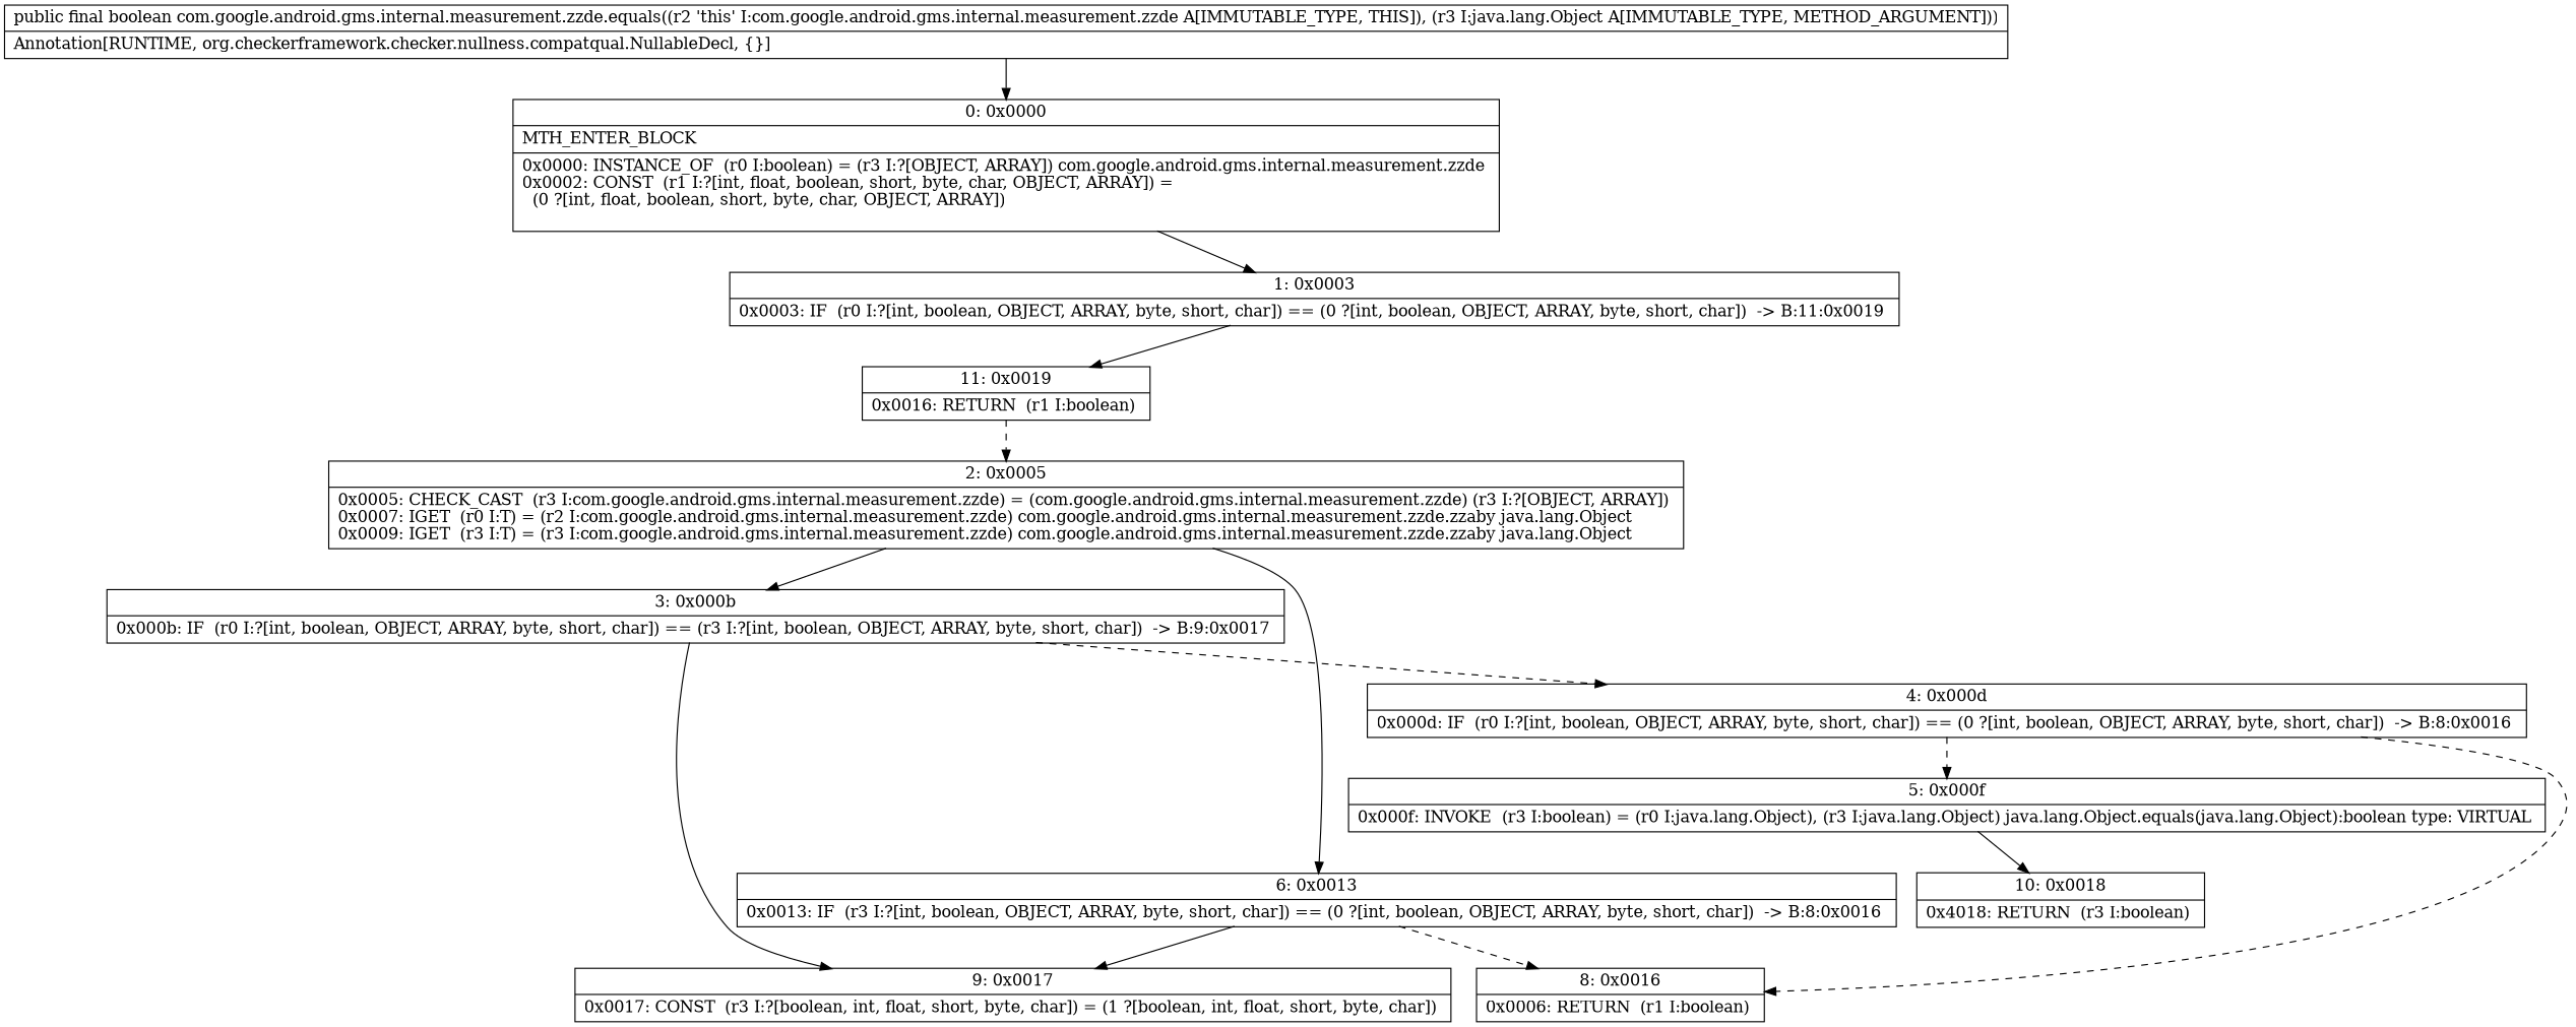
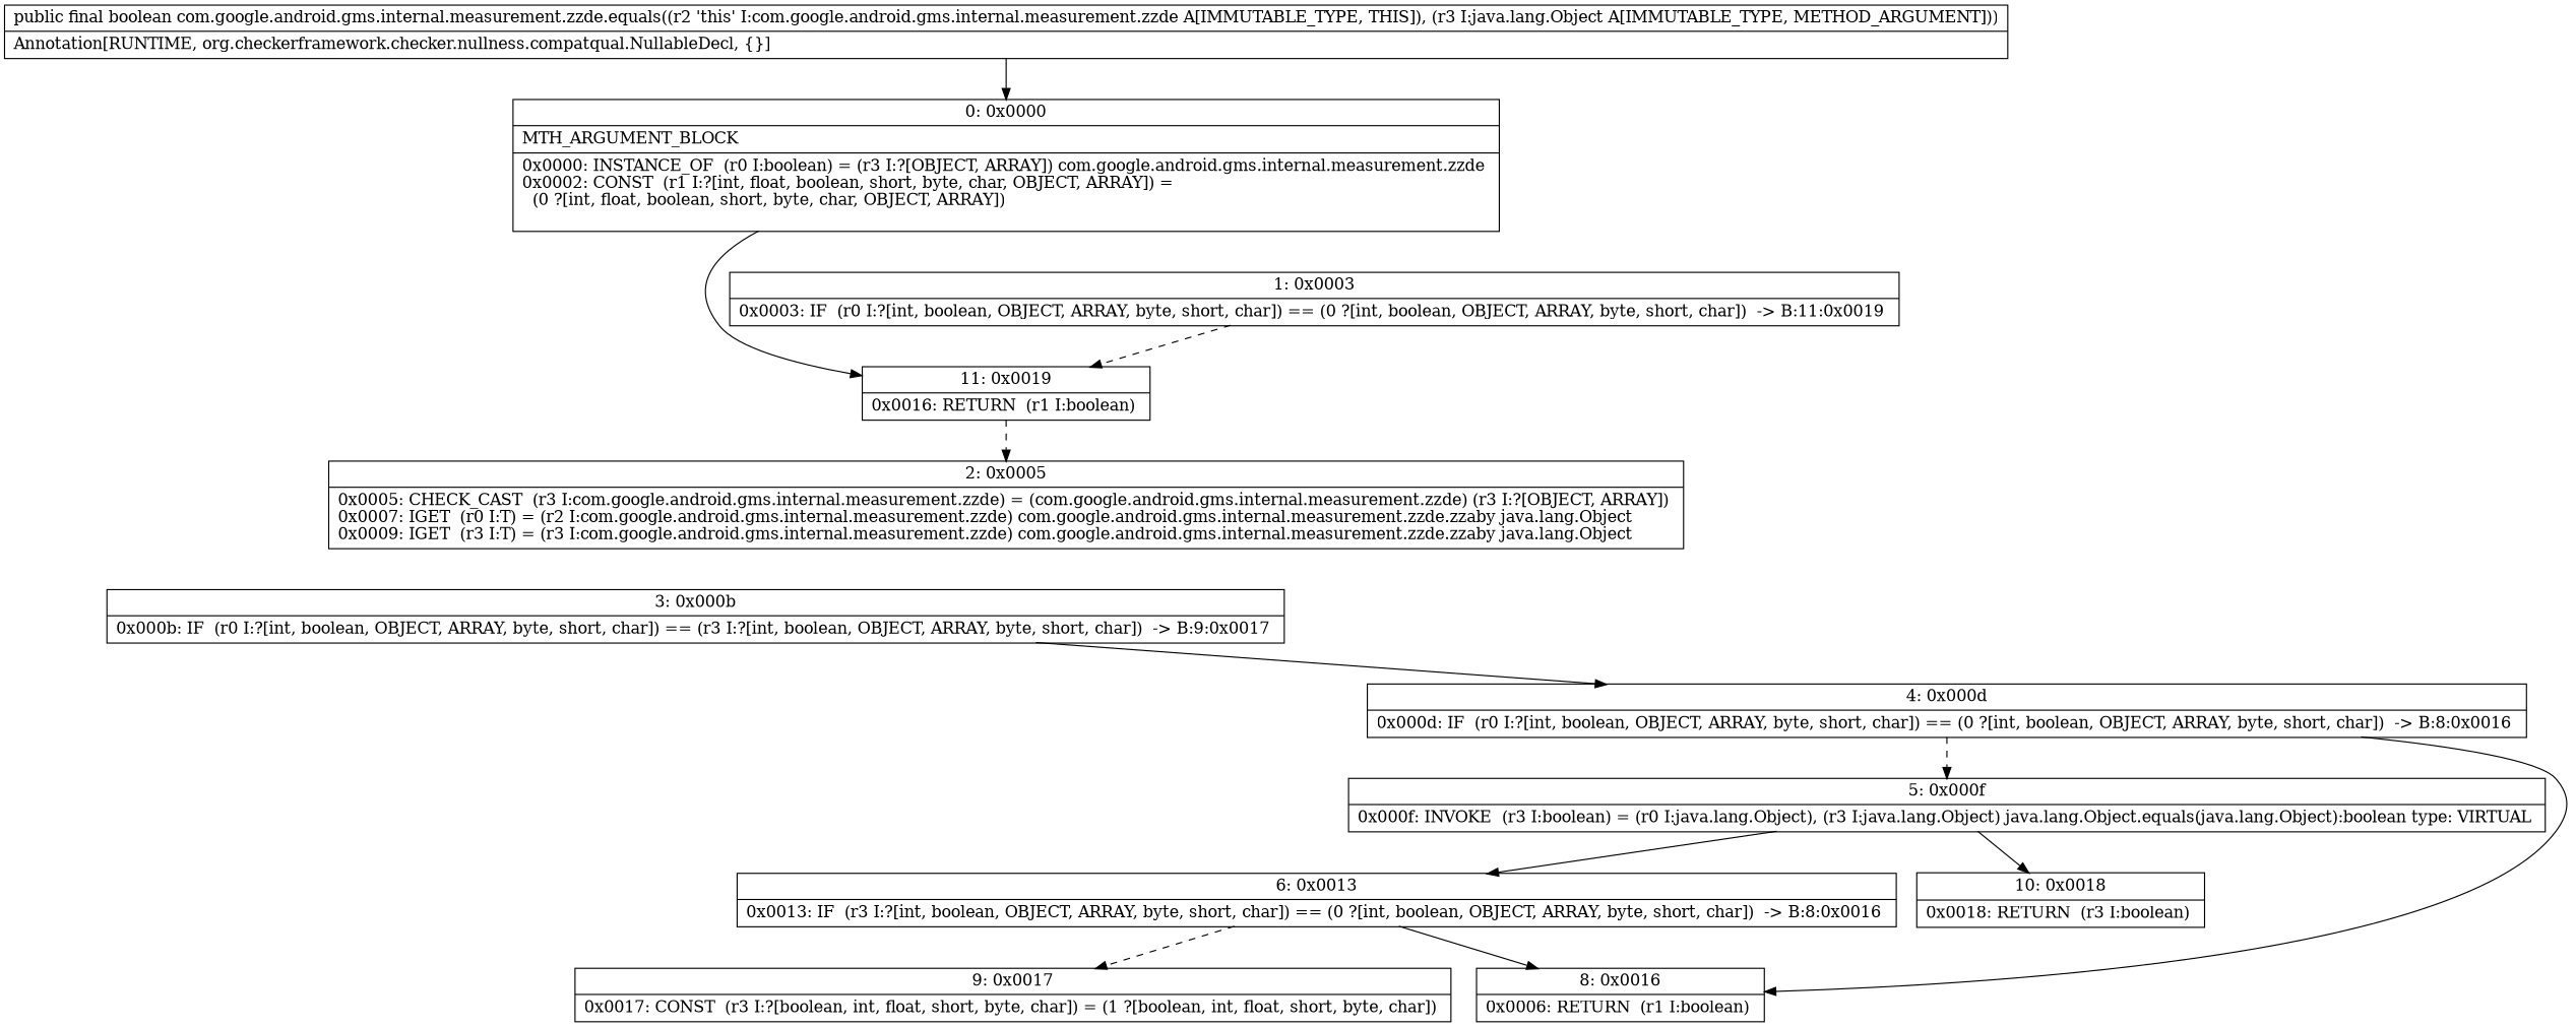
  digraph {
    node [shape=record]
-   n1 [label="{0\:\ 0x0000|MTH_ENTER_BLOCK\l|0x0000: INSTANCE_OF  (r0 I:boolean) = (r3 I:?[OBJECT, ARRAY]) com.google.android.gms.internal.measurement.zzde \l0x0002: CONST  (r1 I:?[int, float, boolean, short, byte, char, OBJECT, ARRAY]) = \l  (0 ?[int, float, boolean, short, byte, char, OBJECT, ARRAY])\l \l}"]
+   n1 [label="{0\:\ 0x0000|MTH_ARGUMENT_BLOCK\l|0x0000: INSTANCE_OF  (r0 I:boolean) = (r3 I:?[OBJECT, ARRAY]) com.google.android.gms.internal.measurement.zzde \l0x0002: CONST  (r1 I:?[int, float, boolean, short, byte, char, OBJECT, ARRAY]) = \l  (0 ?[int, float, boolean, short, byte, char, OBJECT, ARRAY])\l \l}"]
    n2 [label="{1\:\ 0x0003|0x0003: IF  (r0 I:?[int, boolean, OBJECT, ARRAY, byte, short, char]) == (0 ?[int, boolean, OBJECT, ARRAY, byte, short, char])  \-\> B:11:0x0019 \l}"]
    n3 [label="{11\:\ 0x0019|0x0016: RETURN  (r1 I:boolean) \l}"]
    n4 [label="{2\:\ 0x0005|0x0005: CHECK_CAST  (r3 I:com.google.android.gms.internal.measurement.zzde) = (com.google.android.gms.internal.measurement.zzde) (r3 I:?[OBJECT, ARRAY]) \l0x0007: IGET  (r0 I:T) = (r2 I:com.google.android.gms.internal.measurement.zzde) com.google.android.gms.internal.measurement.zzde.zzaby java.lang.Object \l0x0009: IGET  (r3 I:T) = (r3 I:com.google.android.gms.internal.measurement.zzde) com.google.android.gms.internal.measurement.zzde.zzaby java.lang.Object \l}"]
    n5 [label="{3\:\ 0x000b|0x000b: IF  (r0 I:?[int, boolean, OBJECT, ARRAY, byte, short, char]) == (r3 I:?[int, boolean, OBJECT, ARRAY, byte, short, char])  \-\> B:9:0x0017 \l}"]
    n6 [label="{4\:\ 0x000d|0x000d: IF  (r0 I:?[int, boolean, OBJECT, ARRAY, byte, short, char]) == (0 ?[int, boolean, OBJECT, ARRAY, byte, short, char])  \-\> B:8:0x0016 \l}"]
    n7 [label="{9\:\ 0x0017|0x0017: CONST  (r3 I:?[boolean, int, float, short, byte, char]) = (1 ?[boolean, int, float, short, byte, char]) \l}"]
    n8 [label="{5\:\ 0x000f|0x000f: INVOKE  (r3 I:boolean) = (r0 I:java.lang.Object), (r3 I:java.lang.Object) java.lang.Object.equals(java.lang.Object):boolean type: VIRTUAL \l}"]
    n9 [label="{8\:\ 0x0016|0x0006: RETURN  (r1 I:boolean) \l}"]
    n10 [label="{6\:\ 0x0013|0x0013: IF  (r3 I:?[int, boolean, OBJECT, ARRAY, byte, short, char]) == (0 ?[int, boolean, OBJECT, ARRAY, byte, short, char])  \-\> B:8:0x0016 \l}"]
-   n11 [label="{10\:\ 0x0018|0x4018: RETURN  (r3 I:boolean) \l}"]
+   n11 [label="{10\:\ 0x0018|0x0018: RETURN  (r3 I:boolean) \l}"]
    n12 [label="{public final boolean com.google.android.gms.internal.measurement.zzde.equals((r2 'this' I:com.google.android.gms.internal.measurement.zzde A[IMMUTABLE_TYPE, THIS]), (r3 I:java.lang.Object A[IMMUTABLE_TYPE, METHOD_ARGUMENT]))  | Annotation[RUNTIME, org.checkerframework.checker.nullness.compatqual.NullableDecl, \{\}]\l}"]
-   n1 -> n2
-   n2 -> n3
+   n1 -> n3
+   n2 -> n3 [style=dashed]
    n3 -> n4 [style=dashed]
-   n4 -> n5
-   n5 -> n6 [style=dashed]
-   n5 -> n7
+   n5 -> n6 [style=solid]
    n6 -> n8 [style=dashed]
-   n6 -> n9 [style=dashed]
-   n4 -> n10
+   n6 -> n9
+   n8 -> n10
    n8 -> n11
-   n10 -> n7 [style=solid]
-   n10 -> n9 [style=dashed]
+   n10 -> n7 [style=dashed]
+   n10 -> n9
    n12 -> n1
  }
